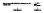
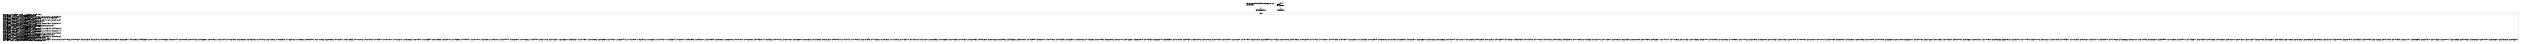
  digraph {
    node [shape=record]
-   n1 [label="{0\:\ ?|MTH_ENTER_BLOCK\l}"]
+   n1 [label="{0\:\ ?|RETURN_ENTER_BLOCK\l}"]
+   n2 [label="{2\:\ 0x0000|0x0000: CONST  (r0 I:??[int, float, short, byte, char]) = (3 ??[int, float, short, byte, char])  (LINE:32)\l0x0001: NEW_ARRAY  (r1 I:double[][]) = (r0 I:int A[IMMUTABLE_TYPE]) type: double[][] \l0x0003: NEW_ARRAY  (r2 I:double[]) = (r0 I:int A[IMMUTABLE_TYPE]) type: double[] \l0x0005: FILL_ARRAY  (r2 I:??[]), data: 0x0048: FILL_ARRAY_DATA  , data: [4563180690278563712, 4567656682865241161, 4553792858995338393] \l0x0008: CONST  (r3 I:??[int, float, boolean, short, byte, char, OBJECT, ARRAY]) = (0 ??[int, float, boolean, short, byte, char, OBJECT, ARRAY]) \l0x0009: APUT  (r1 I:??[OBJECT, ARRAY][]), (r3 I:??[int, short, byte, char]), (r2 I:??[OBJECT, ARRAY]) \l0x000b: NEW_ARRAY  (r2 I:double[]) = (r0 I:int A[IMMUTABLE_TYPE]) type: double[] \l0x000d: FILL_ARRAY  (r2 I:??[]), data: 0x0058: FILL_ARRAY_DATA  , data: [4558572791660270439, 4569014491814800473, 4554668937701320922] \l0x0010: CONST  (r4 I:??[boolean, int, float, short, byte, char]) = (1 ??[boolean, int, float, short, byte, char]) \l0x0011: APUT  (r1 I:??[OBJECT, ARRAY][]), (r4 I:??[int, short, byte, char]), (r2 I:??[OBJECT, ARRAY]) \l0x0013: NEW_ARRAY  (r2 I:double[]) = (r0 I:int A[IMMUTABLE_TYPE]) type: double[] \l0x0015: FILL_ARRAY  (r2 I:??[]), data: 0x0068: FILL_ARRAY_DATA  , data: [4547115361972976925, 4558086837743593197, 4569750954828417064] \l0x0018: CONST  (r5 I:??[int, float, short, byte, char]) = (2 ??[int, float, short, byte, char]) \l0x0019: APUT  (r1 I:??[OBJECT, ARRAY][]), (r5 I:??[int, short, byte, char]), (r2 I:??[OBJECT, ARRAY]) \l0x001b: SPUT  (r1 I:double[][]) com.google.android.material.color.utilities.HctSolver.SCALED_DISCOUNT_FROM_LINRGB double[][] \l0x001d: NEW_ARRAY  (r1 I:double[][]) = (r0 I:int A[IMMUTABLE_TYPE]) type: double[][]  (LINE:45)\l0x001f: NEW_ARRAY  (r2 I:double[]) = (r0 I:int A[IMMUTABLE_TYPE]) type: double[] \l0x0021: FILL_ARRAY  (r2 I:??[]), data: 0x0078: FILL_ARRAY_DATA  , data: [4653754300308803648, \-4570817500552742808, \-4603490952067231679] \l0x0024: APUT  (r1 I:??[OBJECT, ARRAY][]), (r3 I:??[int, short, byte, char]), (r2 I:??[OBJECT, ARRAY]) \l0x0026: NEW_ARRAY  (r2 I:double[]) = (r0 I:int A[IMMUTABLE_TYPE]) type: double[] \l0x0028: FILL_ARRAY  (r2 I:??[]), data: 0x0088: FILL_ARRAY_DATA  , data: [\-4579882583565303232, 4648134020057450064, \-4593606813847174742] \l0x002b: APUT  (r1 I:??[OBJECT, ARRAY][]), (r4 I:??[int, short, byte, char]), (r2 I:??[OBJECT, ARRAY]) \l0x002d: NEW_ARRAY  (r2 I:double[]) = (r0 I:int A[IMMUTABLE_TYPE]) type: double[] \l0x002f: FILL_ARRAY  (r2 I:??[]), data: 0x0098: FILL_ARRAY_DATA  , data: [4611516187505145207, \-4590128720487386175, 4644138734269452162] \l0x0032: APUT  (r1 I:??[OBJECT, ARRAY][]), (r5 I:??[int, short, byte, char]), (r2 I:??[OBJECT, ARRAY]) \l0x0034: SPUT  (r1 I:double[][]) com.google.android.material.color.utilities.HctSolver.LINRGB_FROM_SCALED_DISCOUNT double[][] \l0x0036: NEW_ARRAY  (r0 I:double[]) = (r0 I:int A[IMMUTABLE_TYPE]) type: double[]  (LINE:58)\l0x0038: FILL_ARRAY  (r0 I:??[]), data: 0x00a8: FILL_ARRAY_DATA  , data: [4596827742536767164, 4604617168452267173, 4589866978952703325] \l0x003b: SPUT  (r0 I:double[]) com.google.android.material.color.utilities.HctSolver.Y_FROM_LINRGB double[] \l0x003d: CONST  (r0 I:??[int, float, short, byte, char]) = (255(0xff, float:3.57E\-43) ??[int, float, short, byte, char])  (LINE:60)\l0x003f: NEW_ARRAY  (r0 I:double[]) = (r0 I:int A[IMMUTABLE_TYPE]) type: double[] \l0x0041: FILL_ARRAY  (r0 I:??[]), data: 0x00b8: FILL_ARRAY_DATA  , data: [4579902191445101026, 4586722248283830121, 4590132276703194669, 4592319419119206566, 4594089090726562190, 4595182661934568139, 4596276233142574086, 4597369804350580035, 4598319297551931200, 4598866083155934174, 4599415152223961264, 4599993339557554103, 4600604127797384872, 4601248022022383854, 4601925516007072940, 4602637092872232998, 4603031022424726288, 4603421598565390387, 4603829911699615164, 4604256184796179975, 4604700636746540938, 4605163482557825057, 4605644933531403035, 4606145197428491360, 4606664478624053163, 4607192698525064880, 4607471656564740588, 4607760420350332768, 4608059085967490067, 4608367748123105663, 4608686500196850546, 4609015434289647817, 4609354641269333833, 4609704210813727368, 4610064231451306159, 4610434790599671070, 4610815974601961079, 4611207868761367246, 4611610557373880335, 4611855071093391427, 4612067334359334994, 4612285118425960339, 4612508463574977203, 4612737409655089301, 4612971996094189114, 4613212261911004224, 4613458245726228713, 4613709985773170670, 4613967519907944419, 4614230885619234013, 4614500120037652566, 4614775259944720202, 4615056341781481853, 4615343401656784577, 4615636475355232722, 4615935598344838114, 4616215211919569774, 4616370875292628065, 4616529615599632208, 4616691449976872178, 4616856395419441158, 4617024468784296090, 4617195686793211866, 4617370066035634218, 4617547622971436010, 4617728373933581454, 4617912335130702427, 4618099522649590851, 4618289952457610916, 4618483640405034599, 4618680602227303887, 4618880853547222806, 4619084409877082270, 4619291286620720537, 4619501499075521954, 4619715062434356516, 4619931991787462676, 4620152302124275621, 4620376008335203209, 4620603125213351606, 4620763442569165759, 4620880433674686702, 4620999152019843489, 4621119604814744327, 4621241799224816048, 4621365742371534952, 4621491441333138438, 4621618903145318084, 4621748134801894866, 4621879143255477120, 4622011935418101880, 4622146518161860145, 4622282898319506637, 4622421082685054575, 4622561078014355982, 4622702891025667973, 4622846528400205557, 4622991996782681293, 4623139302781832335, 4623288452970935186, 4623439453888308616, 4623592312037805078, 4623747033889290991, 4623903625879116247, 4624062094410573275, 4624222445854345961, 4624384686548948761, 4624548822801156258, 4624714860886423508, 4624882807049297389, 4625052667503819266, 4625210632871709275, 4625297486651650571, 4625385306808911890, 4625474096391433360, 4625563858432847940, 4625654595952659106, 4625746311956415008, 4625839009435879146, 4625932691369197680, 4626027360721063483, 4626123020442876984, 4626219673472903927, 4626317322736430091, 4626415971145913094, 4626515621601131305, 4626616276989329999, 4626717940185364762, 4626820614051842266, 4626924301439258476, 4627029005186134299, 4627134728119148831, 4627241473053270172, 4627349242791883926, 4627458040126919441, 4627567867838973780, 4627678728697433589, 4627790625460594799, 4627903560875780285, 4628017537679455519, 4628132558597342234, 4628248626344530177, 4628365743625587008, 4628483913134666308, 4628603137555613863, 4628723419562072149, 4628844761817583119, 4628967166975689348, 4629090637680033469, 4629215176564456113, 4629340786253092199, 4629467469360465727, 4629595228491583094, 4629712241589447398, 4629777201067453150, 4629842702436743186, 4629908746981237562, 4629975335980320128, 4630042470708880985, 4630110152437358354, 4630178382431779783, 4630247161953802740, 4630316492260754622, 4630386374605672153, 4630456810237340203, 4630527800400330062, 4630599346335037121, 4630671449277718047, 4630744110460527385, 4630817331111553677, 4630891112454855033, 4630965455710494212, 4631040362094573213, 4631115832819267388, 4631191869092859051, 4631268472119770665, 4631345643100597525, 4631423383232140038, 4631501693707435534, 4631580575715789650, 4631660030442807299, 4631740059070423220, 4631820662776932122, 4631901842737018425, 4631983600121785599, 4632065936098785144, 4632148851832045157, 4632232348482098562, 4632316427206010939, 4632401089157408025, 4632486335486502848, 4632572167340122509, 4632658585861734647, 4632745592191473537, 4632833187466165889, 4632921372819356314, 4633010149381332451, 4633099518279149837, 4633189480636656412, 4633280037574516751, 4633371190210236008, 4633462939658183536, 4633555287029616272, 4633648233432701789, 4633741779972541089, 4633835927751191153, 4633930677867687184, 4634026031418064590, 4634121989495380747, 4634211284876988415, 4634259870076268772, 4634308759169777192, 4634357952698192419, 4634407451200756650, 4634457255215285655, 4634507365278178801, 4634557781924428958, 4634608505687632279, 4634659537099997902, 4634710876692357502, 4634762524994174769, 4634814482533554771, 4634866749837253199, 4634919327430685537, 4634972215837936106, 4635025415581767022, 4635078927183627061, 4635132751163660409, 4635186888040715339, 4635241338332352781, 4635296102554854808, 4635351181223233026, 4635406574851236876, 4635462283951361850, 4635518309034857618, 4635574650611736079, 4635631309190779308, 4635688285279547439, 4635745579384386464, 4635803192010435943, 4635861123661636633, 4635919374840738054, 4635977946049305967, 4636036837787729777, 4636096050555229854, 4636155584849864797, 4636215441168538620, 4636275620007007844, 4636336121859888558, 4636396947220663375, 4636458096581688329, 4636519570434199722, 4636581369268320872, 4636643493573068830, 4636705943836361001] \l0x0044: SPUT  (r0 I:double[]) com.google.android.material.color.utilities.HctSolver.CRITICAL_PLANES double[] \l}"]
    n3 [label="{3\:\ 0x0046|RETURN\l|0x0046: RETURN   \l}"]
    n4 [label="{1\:\ ?|MTH_EXIT_BLOCK\l}"]
    n5 [label="{static void com.google.android.material.color.utilities.HctSolver.\<clinit\>()  | USE_LINES_HINTS\l}"]
+   n1 -> n2
    n3 -> n4
    n5 -> n1
  }
